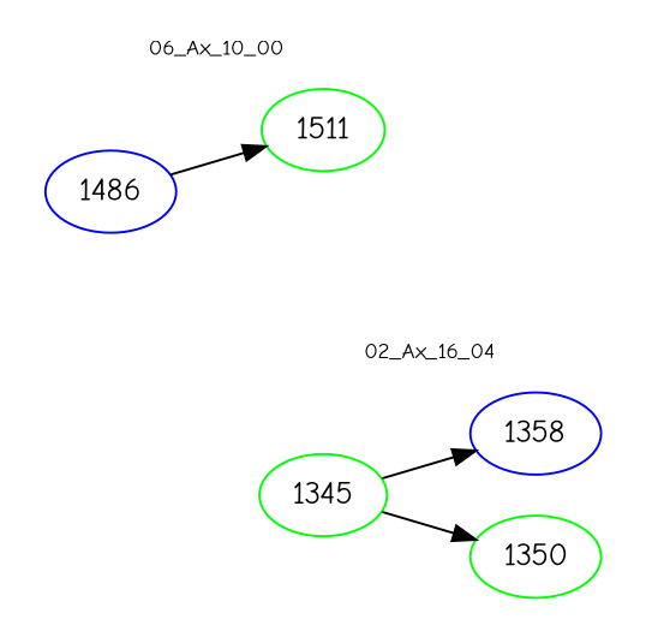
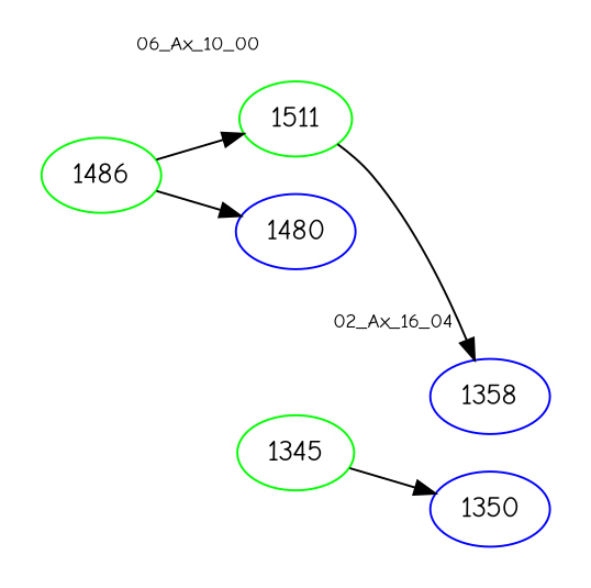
  digraph {
    fontname="Comic Neue"
    rankdir=LR
    node [color=green fontname="Comic Neue"]
    edge [color=black fontname="Comic Neue"]
-   n1 [color=blue label=1486]
+   n1 [label=1486]
+   n2 [color=blue label=1480]
    n3 [label=1511]
    n4 [label=1345]
    n5 [color=blue label=1358]
-   n6 [label=1350]
+   n6 [color=blue label=1350]
    subgraph cluster_1 {
      color=white
      fontsize=10
      label="06_Ax_10_00"
      n1
+     n2
      n3
    }
    subgraph cluster_2 {
      color=white
      fontsize=10
      label="02_Ax_16_04"
      n4
      n5
      n6
    }
+   n1 -> n2
    n1 -> n3
-   n4 -> n5
+   n3 -> n5
    n4 -> n6
  }
